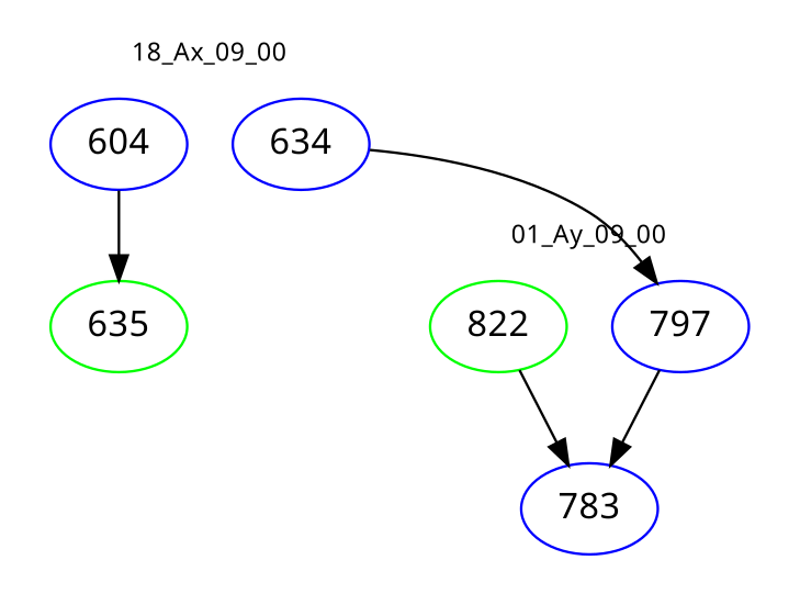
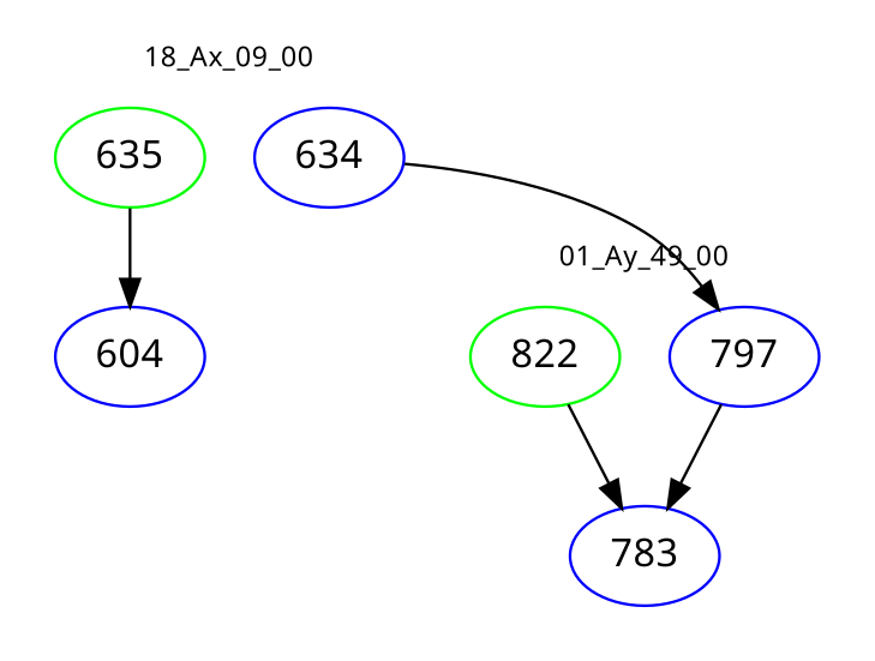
  digraph {
    fontname="Noto Sans"
    node [color=blue fontname="Noto Sans"]
    edge [color=black fontname="Noto Sans"]
    n1 [label=797]
    n2 [label=783]
    n3 [color=green label=822]
    n4 [label=634]
    n5 [label=604]
    n6 [color=green label=635]
    subgraph cluster_1 {
      color=white
      fontsize=10
-     label="01_Ay_09_00"
+     label="01_Ay_49_00"
      n1
      n2
      n3
    }
    subgraph cluster_2 {
      color=white
      fontsize=10
      label="18_Ax_09_00"
      n4
      n5
      n6
    }
    n1 -> n2
    n3 -> n2
    n4 -> n1
-   n5 -> n6
+   n6 -> n5
  }
